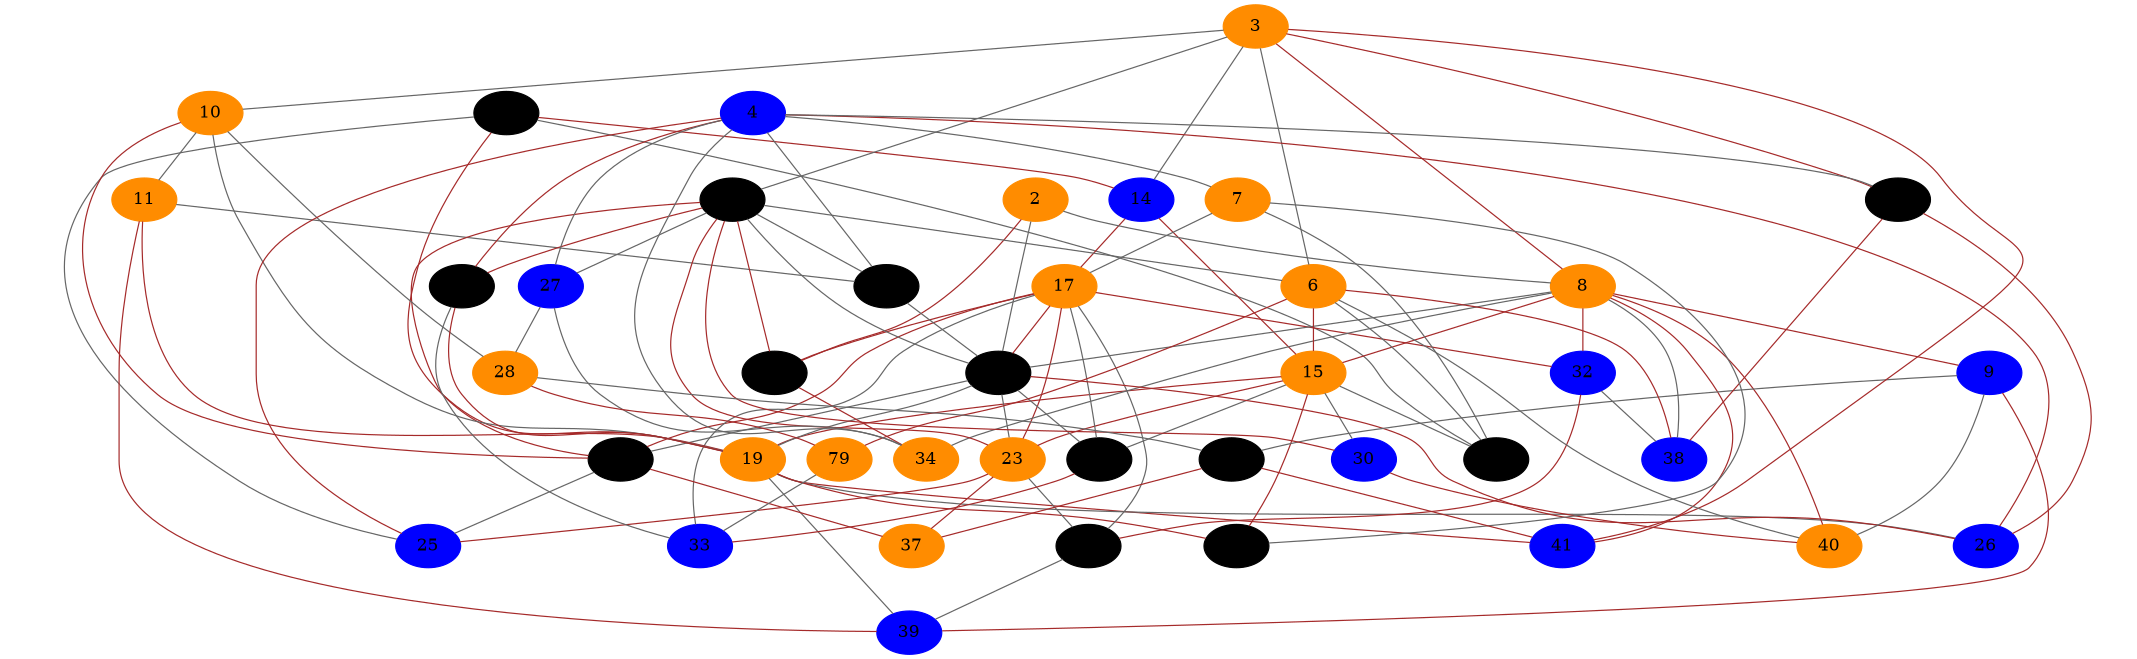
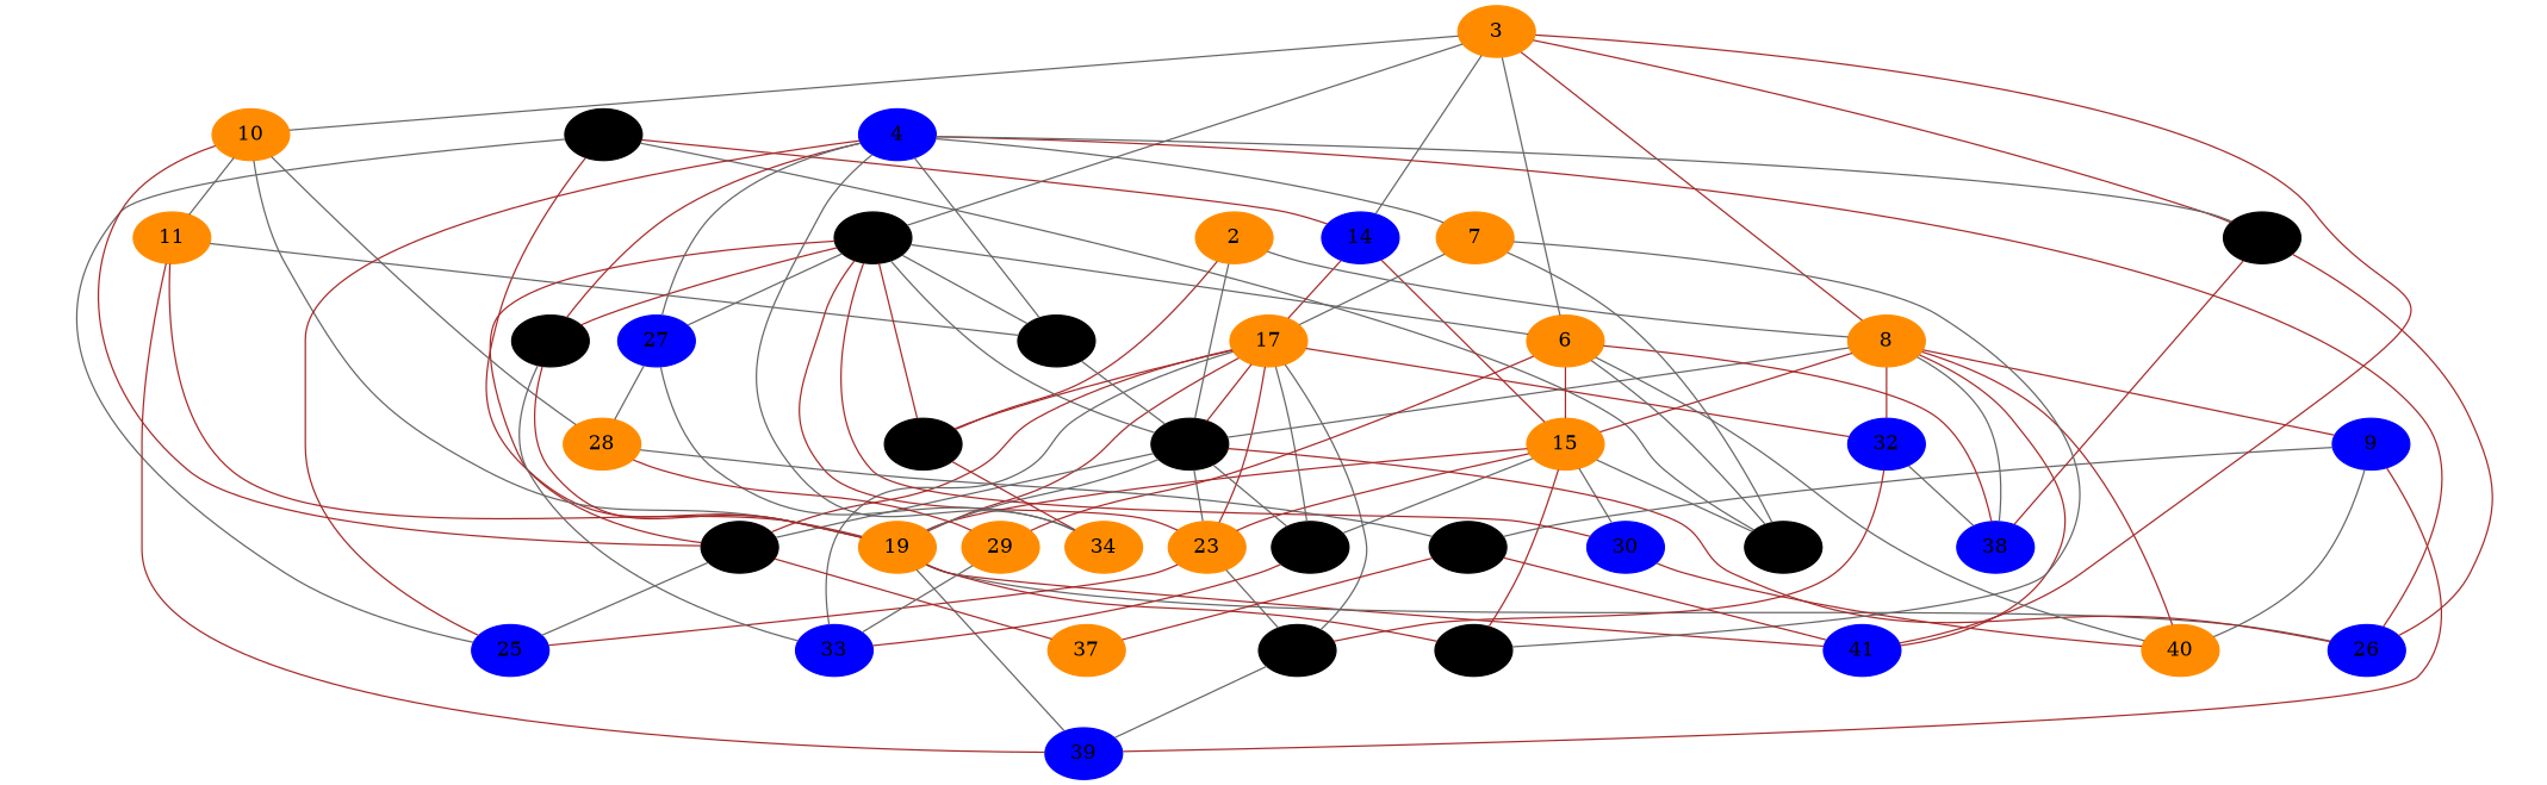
  graph {
    node [color=darkorange style=filled]
    edge [color=brown weight=1.0]
    1 [color=black]
    14 [color=blue]
    19
    25 [color=blue]
    31 [color=black]
    15
    17
    41 [color=blue]
    26 [color=blue]
    22 [color=black]
    39 [color=blue]
    2
    8
    18 [color=black]
    24 [color=black]
    34
    38 [color=blue]
    40
    9 [color=blue]
    32 [color=blue]
    11
    13 [color=black]
    20 [color=black]
    23
    21 [color=black]
    3
    5 [color=black]
    6
    10
    12 [color=black]
    16 [color=black]
    27 [color=blue]
    30 [color=blue]
-   29 [label=79]
+   29
    28
    4 [color=blue]
    7
    33 [color=blue]
    37
    36 [color=black]
    35 [color=black]
    1 -- 14
    1 -- 19
    1 -- 25 [color=gray40]
    1 -- 31 [color=gray40]
    14 -- 15
    14 -- 17
    19 -- 41
    19 -- 26 [color=gray40]
    19 -- 22 [weight=2.0]
    19 -- 39 [color=gray40]
    15 -- 19
    15 -- 31 [color=gray40]
    15 -- 22
    15 -- 23
    15 -- 21 [color=gray40]
    15 -- 30 [color=gray40]
+   17 -- 19
    17 -- 18
    17 -- 24
    17 -- 32
    17 -- 20
    17 -- 23
    17 -- 21 [color=gray40]
    17 -- 33 [color=gray40]
    17 -- 36 [color=gray40]
    2 -- 8 [color=gray40]
    2 -- 18 [color=gray40]
    2 -- 24
    8 -- 15
    8 -- 41
    8 -- 18 [color=gray40]
-   8 -- 34 [color=gray40]
    8 -- 38 [color=gray40]
    8 -- 40
    8 -- 9
    8 -- 32
    18 -- 19 [color=gray40]
    18 -- 26
    18 -- 20 [color=gray40 weight=2.0]
    18 -- 23 [color=gray40 weight=2.0]
    18 -- 21 [color=gray40]
    24 -- 34
    9 -- 39
    9 -- 40 [color=gray40]
    9 -- 35 [color=gray40]
    32 -- 38 [color=gray40]
    32 -- 36
    11 -- 19
    11 -- 39
    11 -- 13 [color=gray40]
    13 -- 18 [color=gray40]
    20 -- 25 [color=gray40]
    20 -- 37 [weight=2.0]
    23 -- 25
-   23 -- 37
    23 -- 36 [color=gray40]
    21 -- 33
    3 -- 14 [color=gray40]
    3 -- 41
    3 -- 8
    3 -- 5 [color=gray40 weight=2.0]
    3 -- 6 [color=gray40]
    3 -- 10 [color=gray40]
    3 -- 12
    5 -- 18 [color=gray40]
    5 -- 24
    5 -- 13 [color=gray40]
    5 -- 20
    5 -- 23
    5 -- 6 [color=gray40]
    5 -- 16
    5 -- 27 [color=gray40]
    5 -- 30 [weight=2.0]
    6 -- 31 [color=gray40]
    6 -- 15 [weight=2.0]
    6 -- 38
    6 -- 40 [color=gray40]
    6 -- 29 [weight=2.0]
    10 -- 19 [color=gray40]
    10 -- 11 [color=gray40]
    10 -- 20
    10 -- 28 [color=gray40]
    12 -- 26
    12 -- 38
    16 -- 19
    16 -- 33 [color=gray40]
    27 -- 34 [color=gray40]
    27 -- 28 [color=gray40]
    30 -- 40
    29 -- 33 [color=gray40]
    28 -- 29
    28 -- 35 [color=gray40]
    4 -- 25
    4 -- 26
    4 -- 34 [color=gray40]
    4 -- 13 [color=gray40]
    4 -- 12 [color=gray40]
    4 -- 16
    4 -- 27 [color=gray40]
    4 -- 7 [color=gray40]
    7 -- 31 [color=gray40]
    7 -- 17 [color=gray40]
    7 -- 22 [color=gray40]
    36 -- 39 [color=gray40]
    35 -- 41
    35 -- 37
  }
